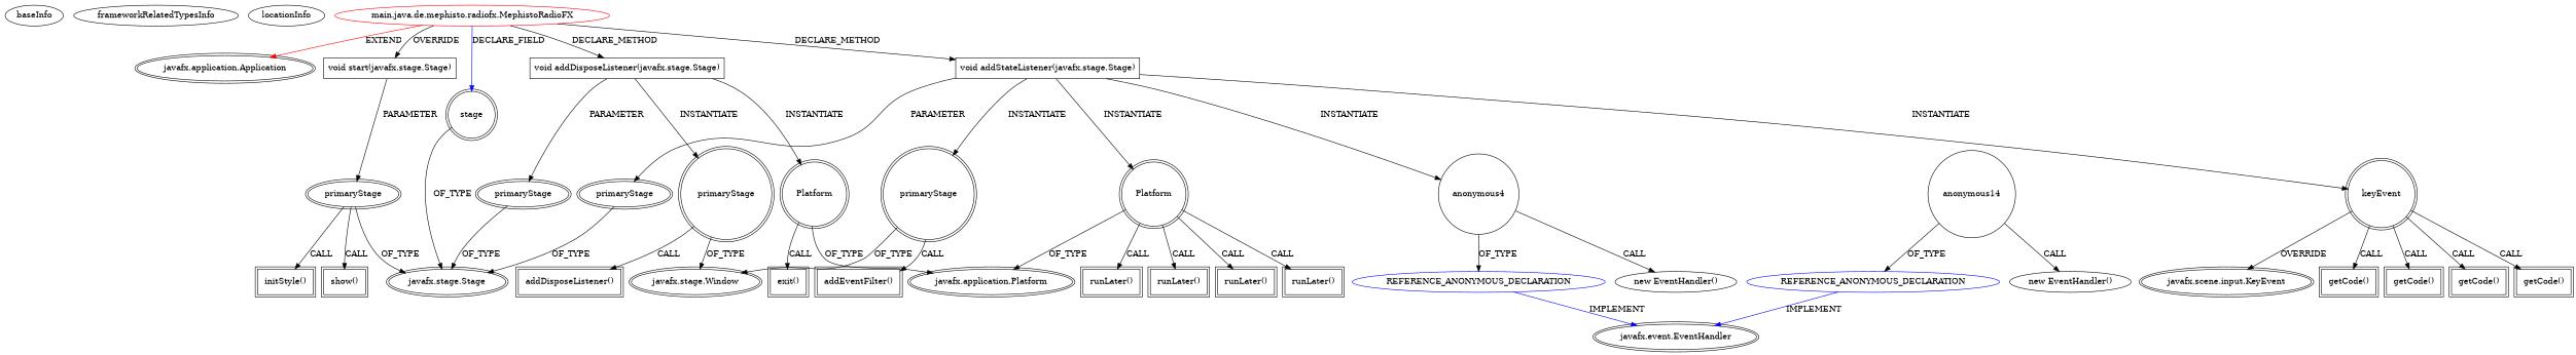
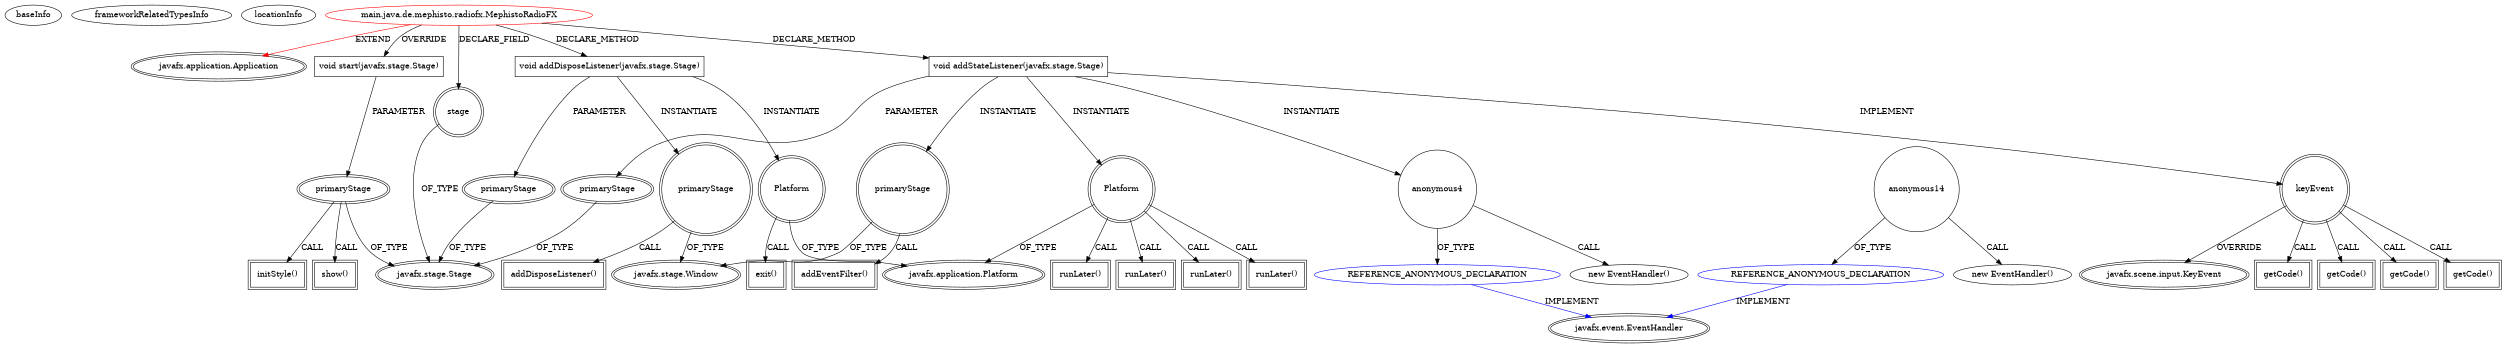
  digraph {
    node [isFrameworkType=true vertexType=INSIDE_CALL peripheries=2]
    baseInfo [category=extension_graph graphId=4405 isAnonymous=false possibleRelation=true isFrameworkType="" vertexType="" peripheries=""]
    frameworkRelatedTypesInfo [0="javafx.application.Application" isFrameworkType="" vertexType="" peripheries=""]
    locationInfo [contextSignature=MephistoRadioFX filePath="/syd711-mephisto_fx/mephisto_fx-master/src/main/java/de/mephisto/radiofx/MephistoRadioFX.java" graphId=4405 projectName="syd711-mephisto_fx" isFrameworkType="" vertexType="" peripheries=""]
    n4 [color=red isFrameworkType=false label="main.java.de.mephisto.radiofx.MephistoRadioFX" vertexType=ROOT_CLIENT_CLASS_DECLARATION peripheries=""]
    n5 [label="javafx.application.Application" vertexType=FRAMEWORK_CLASS_TYPE]
    n6 [label=stage shape=circle vertexType=FIELD_DECLARATION]
    n7 [isFrameworkType=false label="void start(javafx.stage.Stage)" shape=box vertexType=OVERRIDING_METHOD_DECLARATION peripheries=""]
    n8 [isFrameworkType=false label="void addStateListener(javafx.stage.Stage)" shape=box vertexType=CLIENT_METHOD_DECLARATION peripheries=""]
    n9 [isFrameworkType=false label="void addDisposeListener(javafx.stage.Stage)" shape=box vertexType=CLIENT_METHOD_DECLARATION peripheries=""]
    n10 [label="javafx.stage.Stage" vertexType=FRAMEWORK_CLASS_TYPE]
    n11 [label=primaryStage vertexType=PARAMETER_DECLARATION]
    n12 [label=primaryStage vertexType=PARAMETER_DECLARATION]
    n13 [label=primaryStage shape=circle vertexType=VARIABLE_EXPRESION]
    n14 [isFrameworkType=false label=anonymous4 shape=circle vertexType=VARIABLE_EXPRESION peripheries=""]
    n15 [label=keyEvent shape=circle vertexType=VARIABLE_EXPRESION]
    n16 [label=Platform shape=circle vertexType=VARIABLE_EXPRESION]
    n17 [label=primaryStage vertexType=PARAMETER_DECLARATION]
    n18 [label=primaryStage shape=circle vertexType=VARIABLE_EXPRESION]
    n19 [label=Platform shape=circle vertexType=VARIABLE_EXPRESION]
    n20 [label="initStyle()" shape=box]
    n21 [label="show()" shape=box]
    n22 [label="javafx.stage.Window" vertexType=FRAMEWORK_CLASS_TYPE]
    n23 [label="addEventFilter()" shape=box]
    n24 [color=blue isFrameworkType=false label=REFERENCE_ANONYMOUS_DECLARATION vertexType=REFERENCE_ANONYMOUS_DECLARATION peripheries=""]
    n25 [isFrameworkType=false label="new EventHandler()" vertexType=CONSTRUCTOR_CALL peripheries=""]
    n26 [label="javafx.scene.input.KeyEvent" vertexType=FRAMEWORK_CLASS_TYPE]
    n27 [label="getCode()" shape=box]
    n28 [label="getCode()" shape=box]
    n29 [label="getCode()" shape=box]
    n30 [label="getCode()" shape=box]
    n31 [label="javafx.application.Platform" vertexType=FRAMEWORK_CLASS_TYPE]
    n32 [label="runLater()" shape=box]
    n33 [label="runLater()" shape=box]
    n34 [label="runLater()" shape=box]
    n35 [label="runLater()" shape=box]
    n36 [label="javafx.event.EventHandler" vertexType=FRAMEWORK_INTERFACE_TYPE]
    n37 [label="addDisposeListener()" shape=box]
    n38 [isFrameworkType=false label=anonymous14 shape=circle vertexType=VARIABLE_EXPRESION peripheries=""]
    n39 [color=blue isFrameworkType=false label=REFERENCE_ANONYMOUS_DECLARATION vertexType=REFERENCE_ANONYMOUS_DECLARATION peripheries=""]
    n40 [isFrameworkType=false label="new EventHandler()" vertexType=CONSTRUCTOR_CALL peripheries=""]
    n41 [label="exit()" shape=box]
    n4 -> n5 [color=red label=EXTEND]
-   n4 -> n6 [label=DECLARE_FIELD color=blue]
+   n4 -> n6 [label=DECLARE_FIELD]
    n4 -> n7 [label=OVERRIDE]
    n4 -> n8 [label=DECLARE_METHOD]
    n4 -> n9 [label=DECLARE_METHOD]
    n6 -> n10 [label=OF_TYPE]
    n7 -> n11 [label=PARAMETER]
    n8 -> n12 [label=PARAMETER]
    n8 -> n13 [label=INSTANTIATE]
    n8 -> n14 [label=INSTANTIATE]
-   n8 -> n15 [label=INSTANTIATE]
+   n8 -> n15 [label=IMPLEMENT]
    n8 -> n16 [label=INSTANTIATE]
    n9 -> n17 [label=PARAMETER]
    n9 -> n18 [label=INSTANTIATE]
    n9 -> n19 [label=INSTANTIATE]
    n11 -> n10 [label=OF_TYPE]
    n11 -> n20 [label=CALL]
    n11 -> n21 [label=CALL]
    n12 -> n10 [label=OF_TYPE]
    n13 -> n22 [label=OF_TYPE]
    n13 -> n23 [label=CALL]
    n14 -> n24 [label=OF_TYPE]
    n14 -> n25 [label=CALL]
    n15 -> n26 [label=OVERRIDE]
    n15 -> n27 [label=CALL]
    n15 -> n28 [label=CALL]
    n15 -> n29 [label=CALL]
    n15 -> n30 [label=CALL]
    n16 -> n31 [label=OF_TYPE]
    n16 -> n32 [label=CALL]
    n16 -> n33 [label=CALL]
    n16 -> n34 [label=CALL]
    n16 -> n35 [label=CALL]
    n17 -> n10 [label=OF_TYPE]
    n18 -> n22 [label=OF_TYPE]
    n18 -> n37 [label=CALL]
    n19 -> n31 [label=OF_TYPE]
    n19 -> n41 [label=CALL]
    n24 -> n36 [color=blue label=IMPLEMENT]
    n38 -> n39 [label=OF_TYPE]
    n38 -> n40 [label=CALL]
    n39 -> n36 [color=blue label=IMPLEMENT]
  }
